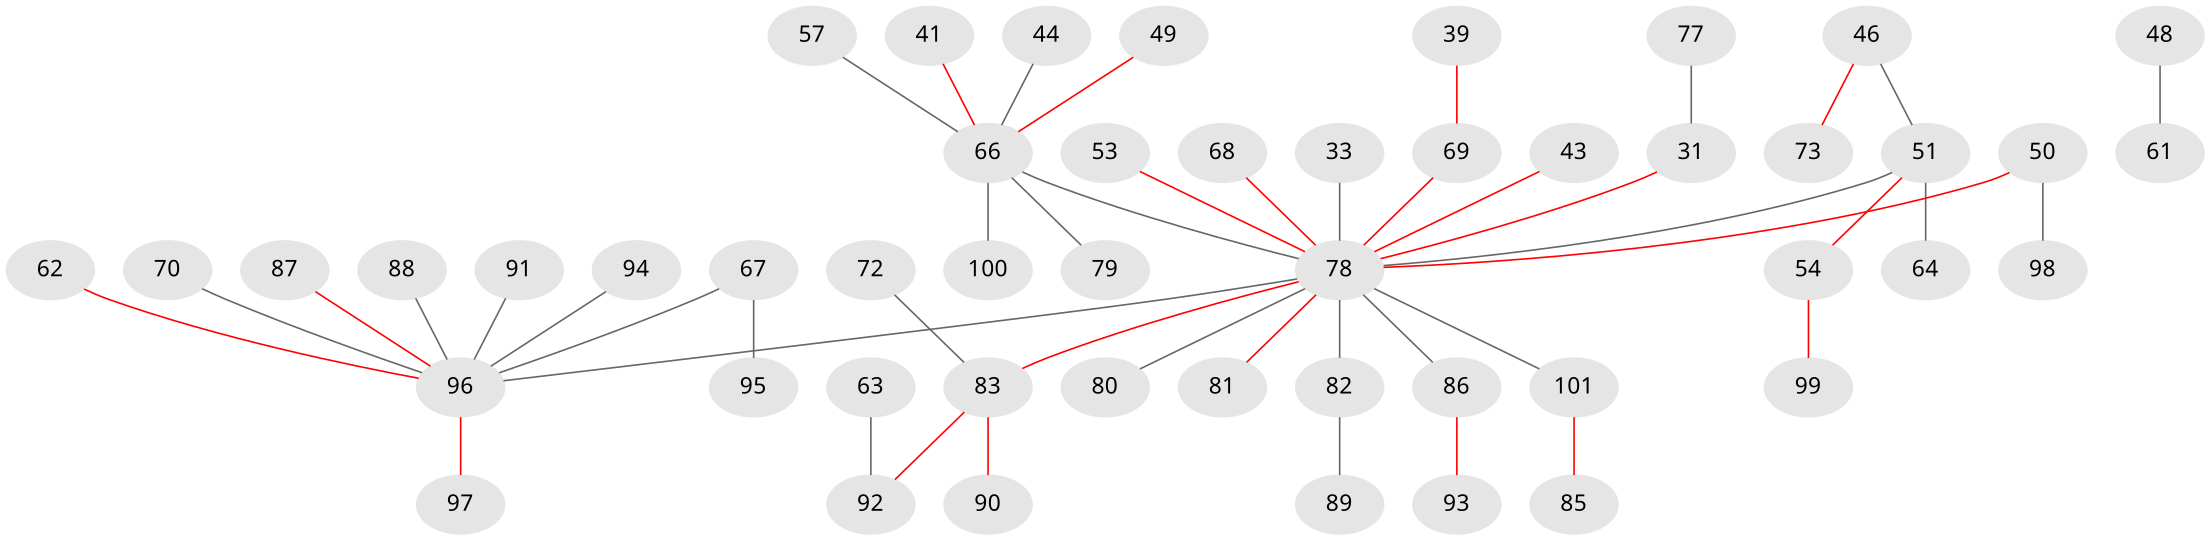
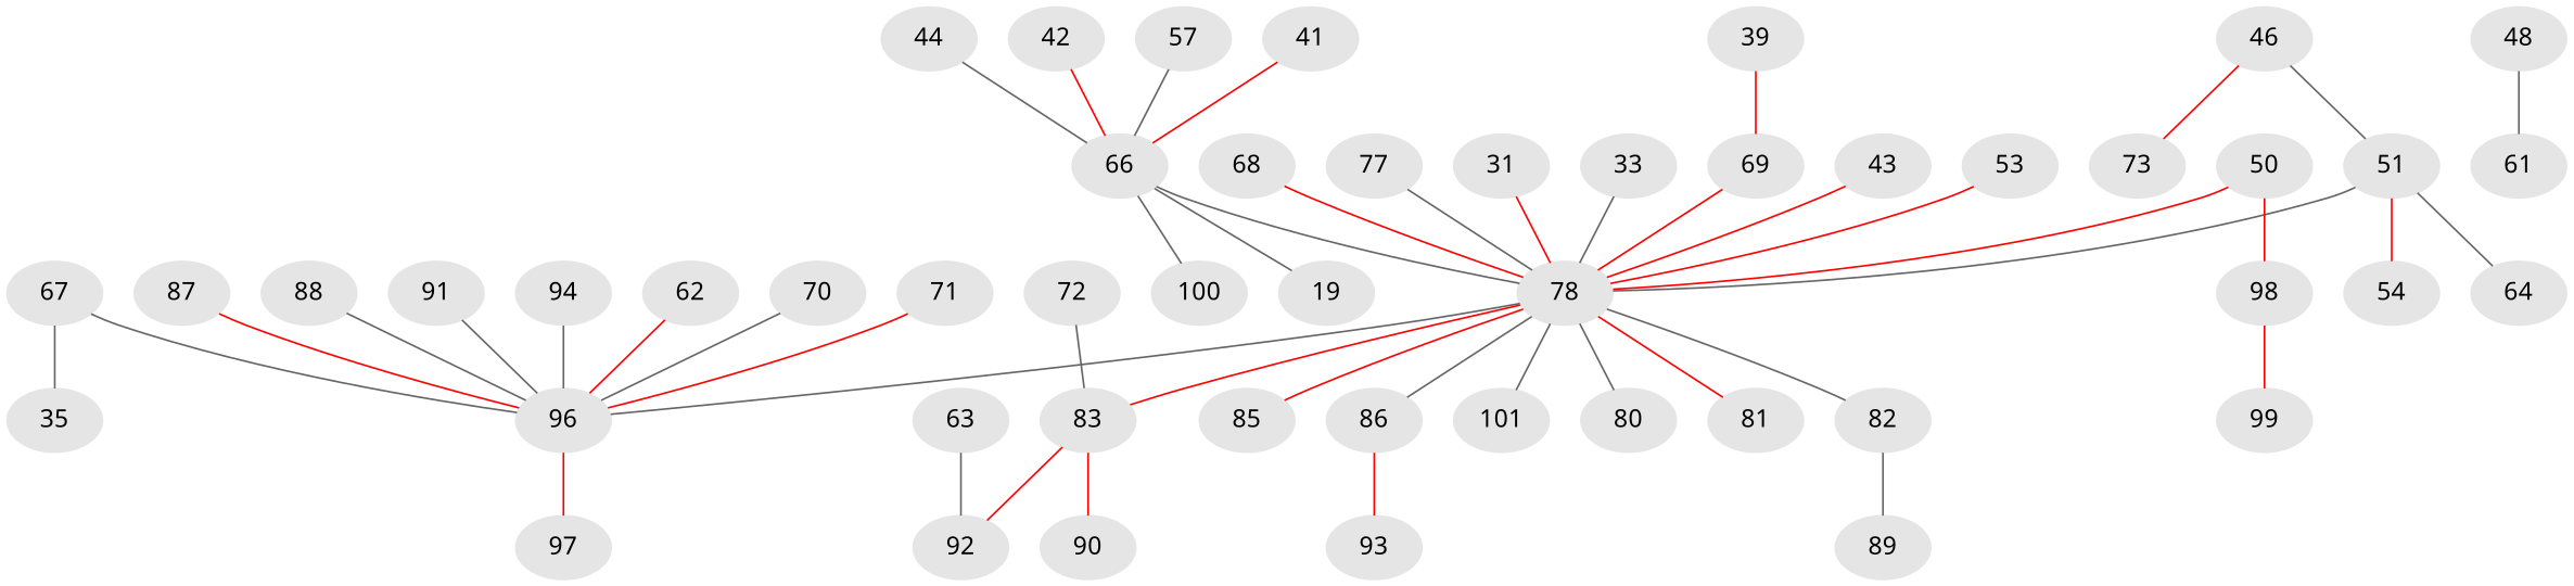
  graph {
    fontname="Noto Sans"
    node [color=gray90 fontname="Noto Sans" style=filled]
    edge [color=gray40 fontname="Noto Sans"]
    78 [super="+34+16+42+52+21+64+65"]
    96 [super="+40+58+75+74+60+76+55"]
    83 [super="+32"]
    80
    81
    82
    85
    86
    101
    31
    33
    69 [super="+36"]
    39
    66 [super="+8+30+17+20+59+24+28+29"]
-   79
+   79 [label=19]
    100
    41
    43
    44
    51 [super="+38"]
    54
    n22 [label=64]
    46
    73
    48
    61
-   49
+   49 [label=42]
    50
    98
    99
    53
    57
    97
    62
    92 [super="+45"]
    63
    67
-   95
+   95 [label=35]
    68
    70
+   71
    90
    72
    77
    89
    93
    87
    88
    91
    94
    78 -- 96
    78 -- 83 [color=red]
    78 -- 80
    78 -- 81 [color=red]
    78 -- 82
-   101 -- 85 [color=red]
+   78 -- 85 [color=red]
    78 -- 86
    78 -- 101
    96 -- 97 [color=red]
    83 -- 92 [color=red]
    83 -- 90 [color=red]
    82 -- 89
    86 -- 93 [color=red]
    31 -- 78 [color=red]
    33 -- 78
    69 -- 78 [color=red]
    39 -- 69 [color=red]
    66 -- 78
    66 -- 79
    66 -- 100
    41 -- 66 [color=red]
    43 -- 78 [color=red]
    44 -- 66
    51 -- 78
    51 -- 54 [color=red]
    51 -- n22
    46 -- 51
    46 -- 73 [color=red]
    48 -- 61
    49 -- 66 [color=red]
    50 -- 78 [color=red]
-   50 -- 98
-   54 -- 99 [color=red]
+   50 -- 98 [color=red]
+   98 -- 99 [color=red]
    53 -- 78 [color=red]
    57 -- 66
    62 -- 96 [color=red]
    63 -- 92
    67 -- 96
    67 -- 95
    68 -- 78 [color=red]
    70 -- 96
+   71 -- 96 [color=red]
    72 -- 83
-   77 -- 31
+   77 -- 78
    87 -- 96 [color=red]
    88 -- 96
    91 -- 96
    94 -- 96
  }
